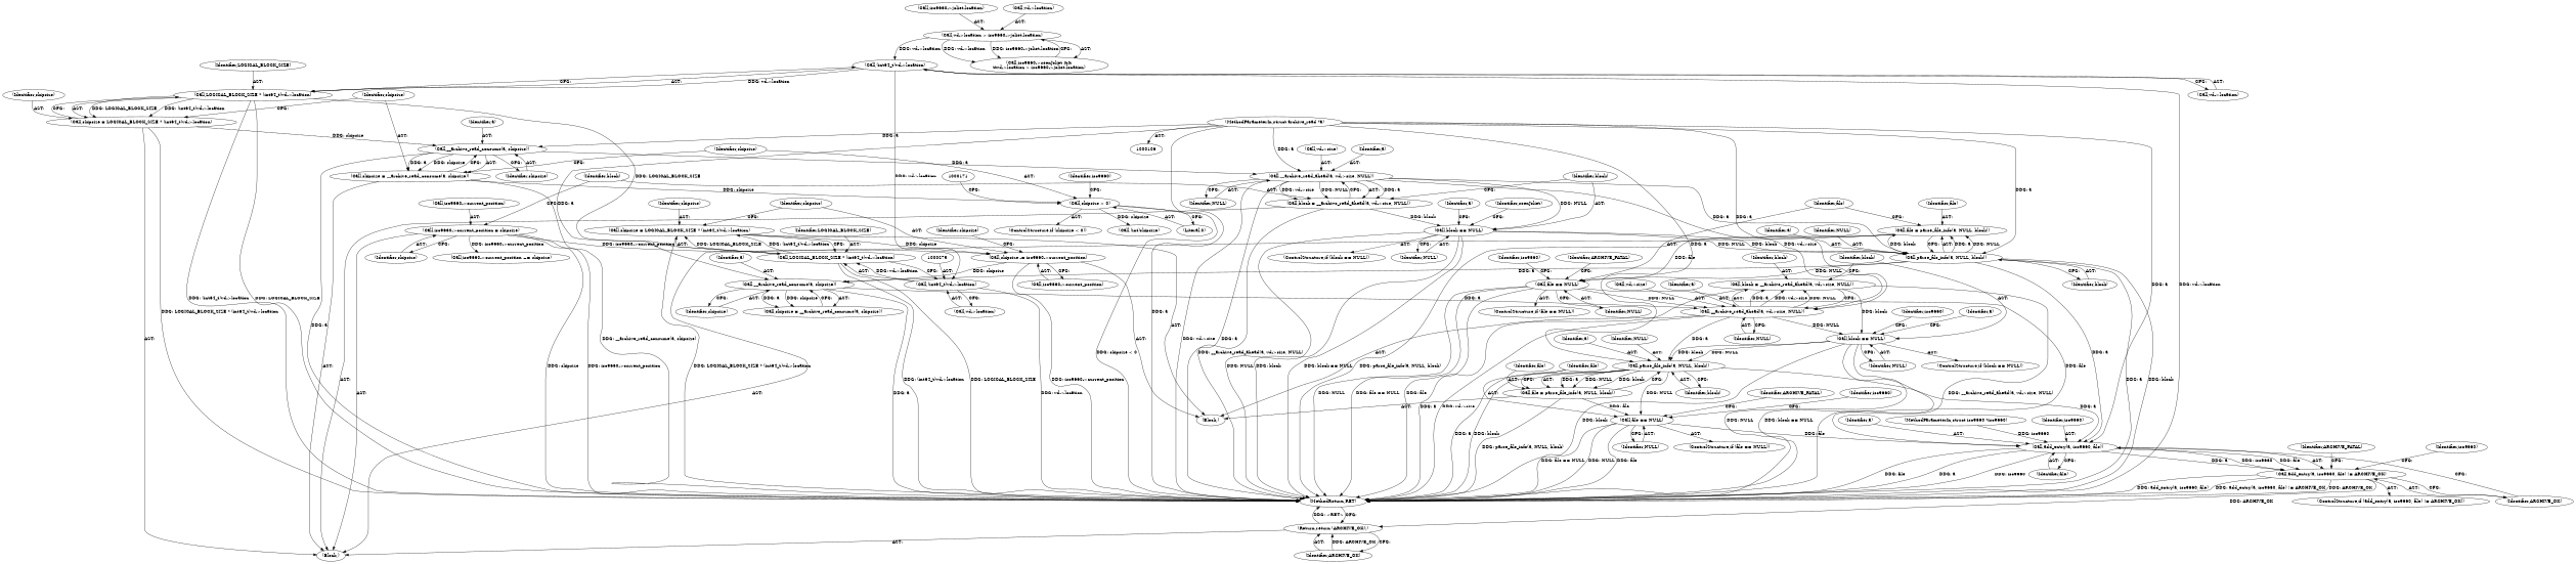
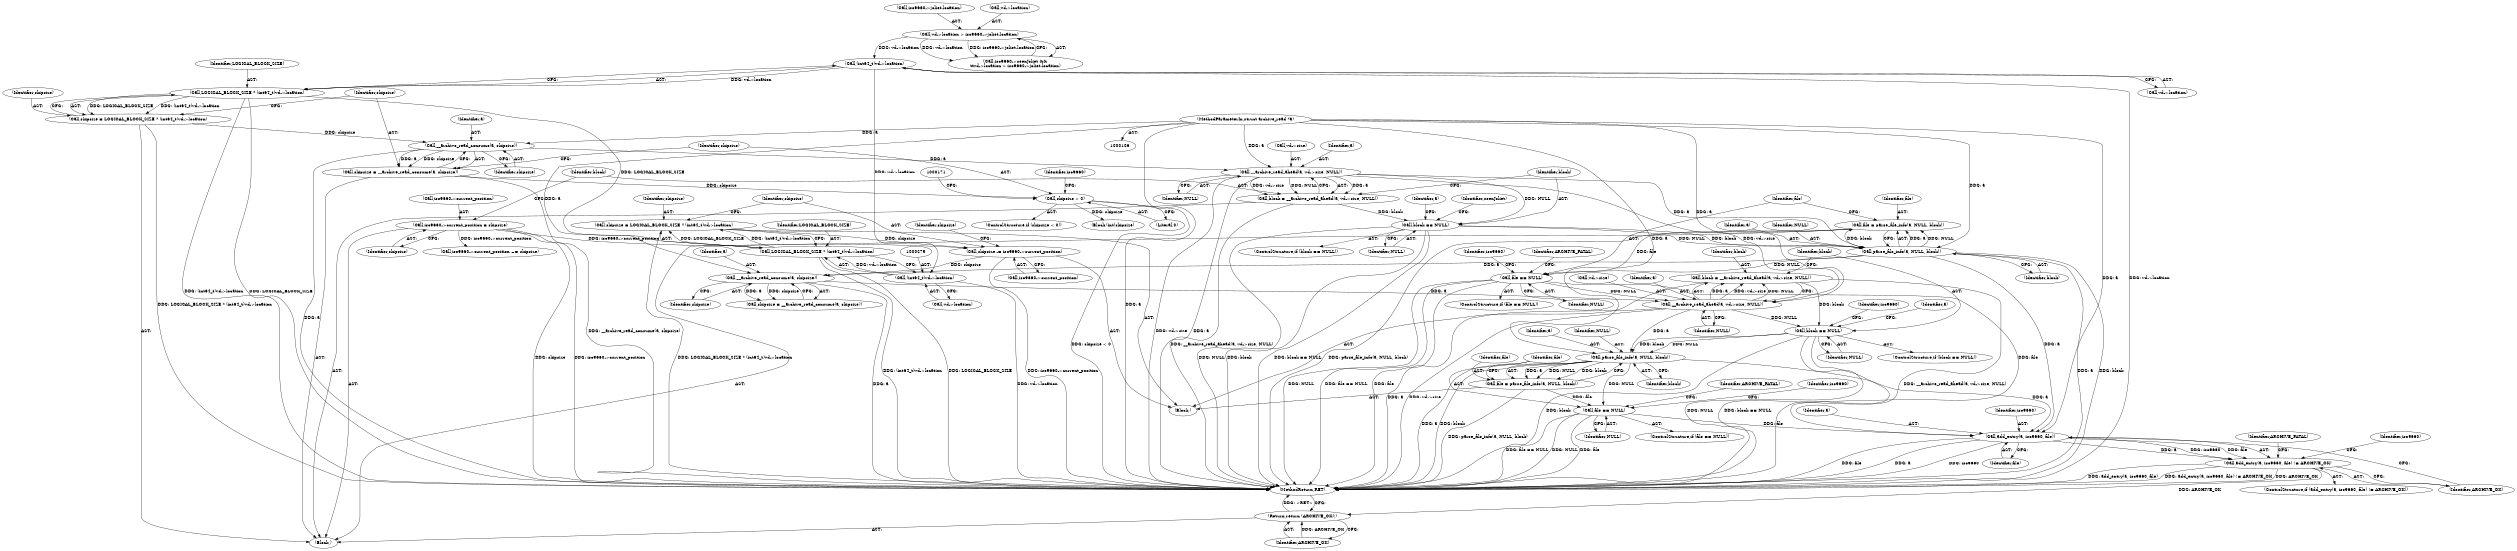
  digraph {
    n1 [label="(Call,block = __archive_read_ahead(a, vd->size, NULL))"]
    n2 [label="(Call,__archive_read_ahead(a, vd->size, NULL))"]
    n3 [label="(Call,block == NULL)"]
    n4 [label="(Block,)"]
    n5 [label="(MethodReturn,RET)"]
    n6 [label="(Call,parse_file_info(a, NULL, block))"]
    n7 [label="(Identifier,NULL)"]
    n8 [label="(Identifier,NULL)"]
    n9 [label="(ControlStructure,if (block == NULL))"]
    n10 [label="(Return,return (ARCHIVE_OK);)"]
    n11 [label="(Call,add_entry(a, iso9660, file))"]
    n12 [label="(Call,file = parse_file_info(a, NULL, block))"]
    n13 [label="(Call,file == NULL)"]
    n14 [label="(Identifier,block)"]
    n15 [label="(Call,__archive_read_consume(a, skipsize))"]
    n16 [label="(Identifier,skipsize)"]
    n17 [label="(Call,skipsize = __archive_read_consume(a, skipsize))"]
    n18 [label="(Call,parse_file_info(a, NULL, block))"]
    n19 [label="(Call,file == NULL)"]
    n20 [label="(Call,file = parse_file_info(a, NULL, block))"]
    n21 [label="(Identifier,block)"]
    n22 [label="(Identifier,NULL)"]
    n23 [label="(ControlStructure,if (file == NULL))"]
    n24 [label="(Block,)"]
    n25 [label="(Call,add_entry(a, iso9660, file) != ARCHIVE_OK)"]
    n26 [label="(Identifier,file)"]
    n27 [label="(Call,__archive_read_ahead(a, vd->size, NULL))"]
    n28 [label="(Call,block == NULL)"]
    n29 [label="(Call,block = __archive_read_ahead(a, vd->size, NULL))"]
    n30 [label="(Identifier,NULL)"]
    n31 [label="(ControlStructure,if (block == NULL))"]
    n32 [label="(Identifier,NULL)"]
    n33 [label="(Call,__archive_read_consume(a, skipsize))"]
    n34 [label="(Call,skipsize = __archive_read_consume(a, skipsize))"]
    n35 [label="(Identifier,skipsize)"]
    n36 [label="(Call,skipsize < 0)"]
    n37 [label="(MethodParameterIn,struct archive_read *a)"]
    1000106
    n39 [label="(Call,skipsize = LOGICAL_BLOCK_SIZE * (int64_t)vd->location)"]
    n40 [label="(Call,LOGICAL_BLOCK_SIZE * (int64_t)vd->location)"]
    n41 [label="(Call,(int64_t)vd->location)"]
    n42 [label="(Call,LOGICAL_BLOCK_SIZE * (int64_t)vd->location)"]
    n43 [label="(Call,(int64_t)vd->location)"]
    n44 [label="(Call,vd->location)"]
    n45 [label="(Call,skipsize = LOGICAL_BLOCK_SIZE * (int64_t)vd->location)"]
    n46 [label="(Call,vd->location)"]
    n47 [label="(Call,vd->location > iso9660->joliet.location)"]
    n48 [label="(Call,iso9660->seenJoliet &&\n\t\tvd->location > iso9660->joliet.location)"]
    n49 [label="(Call,iso9660->joliet.location)"]
    n50 [label="(Call,skipsize -= iso9660->current_position)"]
    n51 [label="(Call,iso9660->current_position)"]
    n52 [label="(Call,iso9660->current_position = skipsize)"]
    n53 [label="(Identifier,skipsize)"]
    n54 [label="(Call,iso9660->current_position += skipsize)"]
-   n55 [label="(Call,(int)skipsize)"]
+   n55 [label="(Block,(int)skipsize)"]
    n56 [label="(Literal,0)"]
    n57 [label="(ControlStructure,if (skipsize < 0))"]
    n58 [label="(ControlStructure,if (file == NULL))"]
    n59 [label="(Identifier,NULL)"]
    n60 [label="(ControlStructure,if (add_entry(a, iso9660, file) != ARCHIVE_OK))"]
    n61 [label="(Identifier,ARCHIVE_OK)"]
    n62 [label="(Identifier,ARCHIVE_OK)"]
    n63 [label="(Call,vd->size)"]
    n64 [label="(Identifier,iso9660)"]
    n65 [label="(Identifier,a)"]
    n66 [label="(Identifier,LOGICAL_BLOCK_SIZE)"]
    n67 [label="(Call,vd->location)"]
    n68 [label="(Identifier,a)"]
    n69 [label="(Identifier,skipsize)"]
    n70 [label="(Identifier,file)"]
    n71 [label="(Identifier,LOGICAL_BLOCK_SIZE)"]
    n72 [label="(Identifier,block)"]
    n73 [label="(Call,vd->size)"]
    n74 [label="(Identifier,a)"]
    n75 [label="(Identifier,skipsize)"]
    n76 [label="(Identifier,ARCHIVE_FATAL)"]
    n77 [label="(Identifier,skipsize)"]
    n78 [label="(Identifier,iso9660)"]
    n79 [label="(Identifier,a)"]
    n80 [label="(Identifier,skipsize)"]
    n81 [label="(Identifier,iso9660)"]
    n82 [label="(Identifier,iso9660)"]
    n83 [label="(Identifier,file)"]
    n84 [label="(Identifier,block)"]
    n85 [label="(Identifier,a)"]
    n86 [label="(Identifier,file)"]
-   n87 [label="(MethodParameterIn,struct iso9660 *iso9660)"]
    n88 [label="(Identifier,ARCHIVE_FATAL)"]
    n89 [label="(Identifier,skipsize)"]
    n90 [label="(Identifier,skipsize)"]
    n91 [label="(Call,iso9660->current_position)"]
    n92 [label="(Identifier,block)"]
    n93 [label="(Identifier,ARCHIVE_FATAL)"]
    n94 [label="(Identifier,a)"]
    n95 [label="(Identifier,a)"]
    n96 [label="(Identifier,NULL)"]
    n97 [label="(Identifier,block)"]
    n98 [label="(Identifier,a)"]
    n99 [label="(Identifier,iso9660)"]
    n100 [label="(Identifier,seenJoliet)"]
    n101 [label="(Identifier,iso9660)"]
    n102 [label="(Identifier,file)"]
    n103 [label="(Identifier,NULL)"]
    n104 [label="(Identifier,a)"]
    1000171
    1000275
    n1 -> n2 [label="CFG: "]
    n1 -> n3 [label="DDG: block"]
    n1 -> n4 [label="AST: "]
    n1 -> n5 [label="DDG: __archive_read_ahead(a, vd->size, NULL)"]
    n2 -> n1 [label="AST: "]
    n2 -> n1 [label="DDG: a"]
    n2 -> n1 [label="DDG: vd->size"]
    n2 -> n1 [label="DDG: NULL"]
    n2 -> n3 [label="DDG: NULL"]
    n2 -> n5 [label="DDG: a"]
    n2 -> n5 [label="DDG: vd->size"]
    n2 -> n6 [label="DDG: a"]
    n2 -> n7 [label="CFG: "]
    n3 -> n5 [label="DDG: block"]
    n3 -> n5 [label="DDG: NULL"]
    n3 -> n5 [label="DDG: block == NULL"]
    n3 -> n6 [label="DDG: NULL"]
    n3 -> n6 [label="DDG: block"]
    n3 -> n8 [label="CFG: "]
    n3 -> n9 [label="AST: "]
    n5 -> n10 [label="CFG: "]
    n6 -> n5 [label="DDG: block"]
    n6 -> n5 [label="DDG: a"]
    n6 -> n11 [label="DDG: a"]
    n6 -> n12 [label="AST: "]
    n6 -> n12 [label="DDG: a"]
    n6 -> n12 [label="DDG: NULL"]
    n6 -> n12 [label="DDG: block"]
    n6 -> n13 [label="DDG: NULL"]
    n6 -> n14 [label="CFG: "]
    n7 -> n2 [label="AST: "]
    n8 -> n3 [label="AST: "]
    n10 -> n5 [label="DDG: <RET>"]
    n10 -> n24 [label="AST: "]
    n10 -> n62 [label="CFG: "]
    n11 -> n5 [label="DDG: file"]
    n11 -> n5 [label="DDG: a"]
    n11 -> n5 [label="DDG: iso9660"]
    n11 -> n25 [label="AST: "]
    n11 -> n25 [label="DDG: a"]
    n11 -> n25 [label="DDG: iso9660"]
    n11 -> n25 [label="DDG: file"]
    n11 -> n26 [label="CFG: "]
    n12 -> n4 [label="AST: "]
    n12 -> n5 [label="DDG: parse_file_info(a, NULL, block)"]
    n12 -> n6 [label="CFG: "]
    n12 -> n13 [label="DDG: file"]
    n13 -> n5 [label="DDG: file == NULL"]
    n13 -> n5 [label="DDG: NULL"]
    n13 -> n5 [label="DDG: file"]
    n13 -> n11 [label="DDG: file"]
    n13 -> n58 [label="AST: "]
    n13 -> n59 [label="CFG: "]
    n14 -> n6 [label="AST: "]
    n15 -> n2 [label="DDG: a"]
    n15 -> n5 [label="DDG: a"]
    n15 -> n16 [label="CFG: "]
    n15 -> n17 [label="AST: "]
    n15 -> n17 [label="DDG: a"]
    n15 -> n17 [label="DDG: skipsize"]
    n16 -> n15 [label="AST: "]
    n17 -> n15 [label="CFG: "]
    n18 -> n5 [label="DDG: a"]
    n18 -> n5 [label="DDG: block"]
    n18 -> n11 [label="DDG: a"]
    n18 -> n15 [label="DDG: a"]
    n18 -> n19 [label="DDG: NULL"]
    n18 -> n20 [label="AST: "]
    n18 -> n20 [label="DDG: a"]
    n18 -> n20 [label="DDG: NULL"]
    n18 -> n20 [label="DDG: block"]
    n18 -> n21 [label="CFG: "]
    n19 -> n2 [label="DDG: NULL"]
    n19 -> n5 [label="DDG: NULL"]
    n19 -> n5 [label="DDG: file == NULL"]
    n19 -> n5 [label="DDG: file"]
    n19 -> n11 [label="DDG: file"]
    n19 -> n22 [label="CFG: "]
    n19 -> n23 [label="AST: "]
    n20 -> n5 [label="DDG: parse_file_info(a, NULL, block)"]
    n20 -> n18 [label="CFG: "]
    n20 -> n19 [label="DDG: file"]
    n20 -> n24 [label="AST: "]
    n21 -> n18 [label="AST: "]
    n22 -> n19 [label="AST: "]
    n25 -> n5 [label="DDG: add_entry(a, iso9660, file)"]
    n25 -> n5 [label="DDG: add_entry(a, iso9660, file) != ARCHIVE_OK"]
    n25 -> n5 [label="DDG: ARCHIVE_OK"]
    n25 -> n10 [label="DDG: ARCHIVE_OK"]
    n25 -> n60 [label="AST: "]
    n25 -> n61 [label="CFG: "]
    n26 -> n11 [label="AST: "]
    n27 -> n2 [label="DDG: vd->size"]
    n27 -> n5 [label="DDG: vd->size"]
    n27 -> n5 [label="DDG: a"]
    n27 -> n18 [label="DDG: a"]
    n27 -> n28 [label="DDG: NULL"]
    n27 -> n29 [label="AST: "]
    n27 -> n29 [label="DDG: a"]
    n27 -> n29 [label="DDG: vd->size"]
    n27 -> n29 [label="DDG: NULL"]
    n27 -> n30 [label="CFG: "]
    n28 -> n5 [label="DDG: block"]
    n28 -> n5 [label="DDG: block == NULL"]
    n28 -> n5 [label="DDG: NULL"]
    n28 -> n18 [label="DDG: NULL"]
    n28 -> n18 [label="DDG: block"]
    n28 -> n31 [label="AST: "]
    n28 -> n32 [label="CFG: "]
    n29 -> n5 [label="DDG: __archive_read_ahead(a, vd->size, NULL)"]
    n29 -> n24 [label="AST: "]
    n29 -> n27 [label="CFG: "]
    n29 -> n28 [label="DDG: block"]
    n30 -> n27 [label="AST: "]
    n32 -> n28 [label="AST: "]
    n33 -> n5 [label="DDG: a"]
    n33 -> n27 [label="DDG: a"]
    n33 -> n34 [label="AST: "]
    n33 -> n34 [label="DDG: a"]
    n33 -> n34 [label="DDG: skipsize"]
    n33 -> n35 [label="CFG: "]
    n34 -> n5 [label="DDG: __archive_read_consume(a, skipsize)"]
    n34 -> n24 [label="AST: "]
    n34 -> n33 [label="CFG: "]
    n34 -> n36 [label="DDG: skipsize"]
    n35 -> n33 [label="AST: "]
    n36 -> n5 [label="DDG: skipsize < 0"]
    n36 -> n55 [label="DDG: skipsize"]
    n36 -> n56 [label="CFG: "]
    n36 -> n57 [label="AST: "]
    n37 -> n2 [label="DDG: a"]
    n37 -> n5 [label="DDG: a"]
    n37 -> n6 [label="DDG: a"]
    n37 -> n11 [label="DDG: a"]
    n37 -> n15 [label="DDG: a"]
    n37 -> n18 [label="DDG: a"]
    n37 -> n27 [label="DDG: a"]
    n37 -> n33 [label="DDG: a"]
    n37 -> 1000106 [label="AST: "]
    n39 -> n5 [label="DDG: LOGICAL_BLOCK_SIZE * (int64_t)vd->location"]
    n39 -> n24 [label="AST: "]
    n39 -> n33 [label="DDG: skipsize"]
    n39 -> n40 [label="CFG: "]
    n40 -> n5 [label="DDG: (int64_t)vd->location"]
    n40 -> n5 [label="DDG: LOGICAL_BLOCK_SIZE"]
    n40 -> n39 [label="AST: "]
    n40 -> n39 [label="DDG: LOGICAL_BLOCK_SIZE"]
    n40 -> n39 [label="DDG: (int64_t)vd->location"]
    n40 -> n41 [label="CFG: "]
    n40 -> n42 [label="DDG: LOGICAL_BLOCK_SIZE"]
    n41 -> n5 [label="DDG: vd->location"]
    n41 -> n40 [label="AST: "]
    n41 -> n40 [label="DDG: vd->location"]
    n41 -> n43 [label="DDG: vd->location"]
    n41 -> n44 [label="CFG: "]
    n42 -> n5 [label="DDG: (int64_t)vd->location"]
    n42 -> n5 [label="DDG: LOGICAL_BLOCK_SIZE"]
    n42 -> n43 [label="CFG: "]
    n42 -> n45 [label="AST: "]
    n42 -> n45 [label="DDG: LOGICAL_BLOCK_SIZE"]
    n42 -> n45 [label="DDG: (int64_t)vd->location"]
    n43 -> n5 [label="DDG: vd->location"]
    n43 -> n42 [label="AST: "]
    n43 -> n42 [label="DDG: vd->location"]
    n43 -> n46 [label="CFG: "]
    n44 -> n41 [label="AST: "]
    n45 -> n4 [label="AST: "]
    n45 -> n5 [label="DDG: LOGICAL_BLOCK_SIZE * (int64_t)vd->location"]
    n45 -> n42 [label="CFG: "]
    n45 -> n50 [label="DDG: skipsize"]
    n46 -> n43 [label="AST: "]
    n47 -> n41 [label="DDG: vd->location"]
    n47 -> n48 [label="AST: "]
    n47 -> n48 [label="DDG: vd->location"]
    n47 -> n48 [label="DDG: iso9660->joliet.location"]
    n48 -> n47 [label="CFG: "]
    n49 -> n47 [label="AST: "]
    n50 -> n4 [label="AST: "]
    n50 -> n5 [label="DDG: iso9660->current_position"]
    n50 -> n15 [label="DDG: skipsize"]
    n50 -> n51 [label="CFG: "]
    n51 -> n50 [label="AST: "]
    n52 -> n5 [label="DDG: skipsize"]
    n52 -> n5 [label="DDG: iso9660->current_position"]
    n52 -> n24 [label="AST: "]
    n52 -> n50 [label="DDG: iso9660->current_position"]
    n52 -> n53 [label="CFG: "]
    n52 -> n54 [label="DDG: iso9660->current_position"]
    n53 -> n52 [label="AST: "]
    n56 -> n36 [label="AST: "]
    n59 -> n13 [label="AST: "]
    n61 -> n11 [label="CFG: "]
    n61 -> n25 [label="AST: "]
    n62 -> n10 [label="AST: "]
    n62 -> n10 [label="DDG: ARCHIVE_OK"]
    n63 -> n27 [label="AST: "]
    n64 -> n3 [label="CFG: "]
    n65 -> n11 [label="AST: "]
    n66 -> n42 [label="AST: "]
    n67 -> n47 [label="AST: "]
    n68 -> n18 [label="AST: "]
    n69 -> n45 [label="AST: "]
    n70 -> n20 [label="AST: "]
    n71 -> n40 [label="AST: "]
    n72 -> n29 [label="AST: "]
    n72 -> n52 [label="CFG: "]
    n73 -> n2 [label="AST: "]
    n74 -> n15 [label="AST: "]
    n75 -> n34 [label="CFG: "]
    n75 -> n36 [label="AST: "]
    n76 -> n13 [label="CFG: "]
    n77 -> n34 [label="AST: "]
    n77 -> n39 [label="CFG: "]
    n78 -> n13 [label="CFG: "]
    n79 -> n3 [label="CFG: "]
    n80 -> n50 [label="CFG: "]
    n81 -> n36 [label="CFG: "]
    n82 -> n19 [label="CFG: "]
    n83 -> n12 [label="AST: "]
    n84 -> n1 [label="AST: "]
    n85 -> n2 [label="AST: "]
    n86 -> n12 [label="CFG: "]
    n86 -> n13 [label="AST: "]
-   n87 -> n11 [label="DDG: iso9660"]
    n88 -> n25 [label="CFG: "]
    n89 -> n45 [label="CFG: "]
    n89 -> n50 [label="AST: "]
    n90 -> n39 [label="AST: "]
    n91 -> n52 [label="AST: "]
    n92 -> n28 [label="AST: "]
    n92 -> n29 [label="CFG: "]
    n93 -> n19 [label="CFG: "]
    n94 -> n28 [label="CFG: "]
    n95 -> n6 [label="AST: "]
    n96 -> n18 [label="AST: "]
    n97 -> n1 [label="CFG: "]
    n97 -> n3 [label="AST: "]
    n98 -> n33 [label="AST: "]
    n99 -> n11 [label="AST: "]
    n100 -> n28 [label="CFG: "]
    n101 -> n25 [label="CFG: "]
    n102 -> n19 [label="AST: "]
    n102 -> n20 [label="CFG: "]
    n103 -> n6 [label="AST: "]
    n104 -> n27 [label="AST: "]
    1000171 -> n36 [label="CFG: "]
    1000275 -> n43 [label="AST: "]
  }
